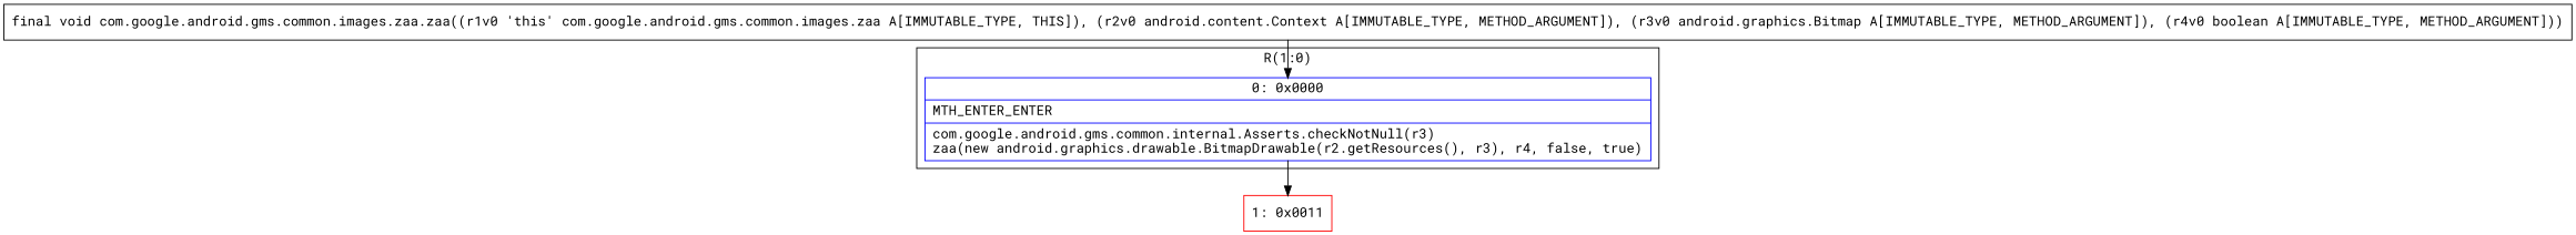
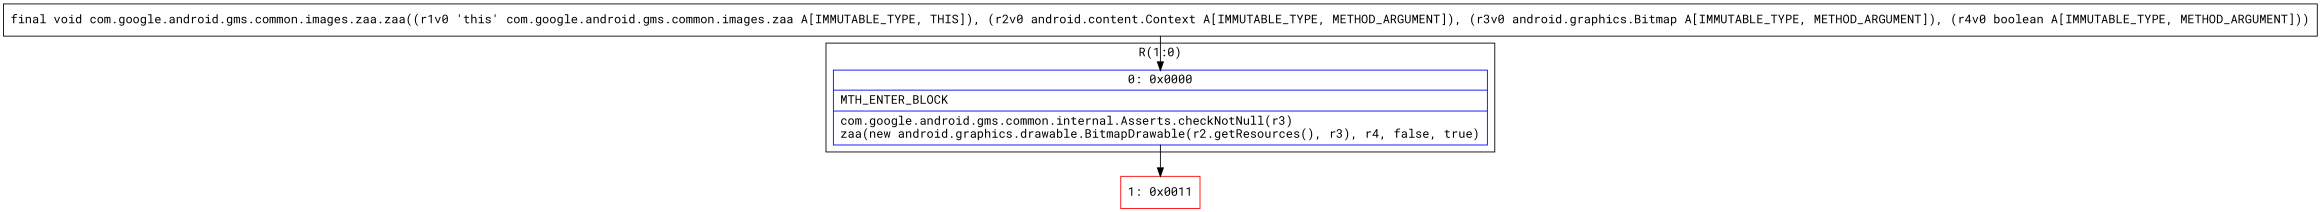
  digraph {
    fontname="Roboto Mono"
    node [shape=record fontname="Roboto Mono"]
    edge [fontname="Roboto Mono"]
-   n1 [color=blue label="{0\:\ 0x0000|MTH_ENTER_ENTER\l|com.google.android.gms.common.internal.Asserts.checkNotNull(r3)\lzaa(new android.graphics.drawable.BitmapDrawable(r2.getResources(), r3), r4, false, true)\l}"]
+   n1 [color=blue label="{0\:\ 0x0000|MTH_ENTER_BLOCK\l|com.google.android.gms.common.internal.Asserts.checkNotNull(r3)\lzaa(new android.graphics.drawable.BitmapDrawable(r2.getResources(), r3), r4, false, true)\l}"]
    n2 [color=red label="{1\:\ 0x0011}"]
    n3 [label="{final void com.google.android.gms.common.images.zaa.zaa((r1v0 'this' com.google.android.gms.common.images.zaa A[IMMUTABLE_TYPE, THIS]), (r2v0 android.content.Context A[IMMUTABLE_TYPE, METHOD_ARGUMENT]), (r3v0 android.graphics.Bitmap A[IMMUTABLE_TYPE, METHOD_ARGUMENT]), (r4v0 boolean A[IMMUTABLE_TYPE, METHOD_ARGUMENT])) }"]
    subgraph cluster_1 {
      label="R(1:0)"
      n1
    }
    n1 -> n2
    n3 -> n1
  }
